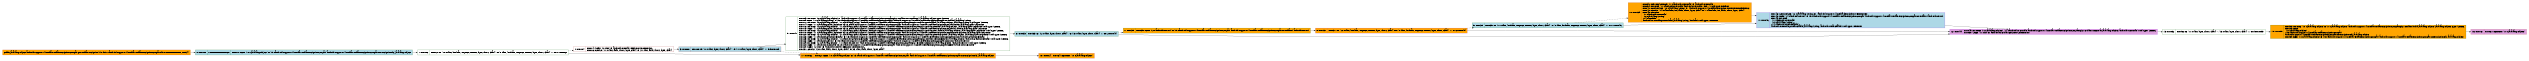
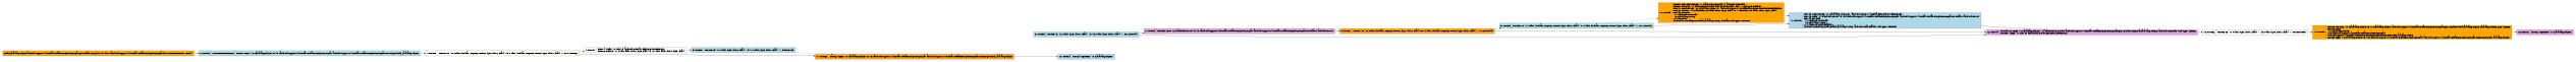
  digraph {
    rankdir=LR
    node [color=darkgreen fillcolor=orange shape=record style=filled]
    n1 [fillcolor=lightblue label="{0\:\ 0x0000|MTH_ENTER_BLOCK\l|0x0000: IGET  (r0 I:java.lang.Object) = (r5 I:android.support.v4.media.MediaDescriptionCompat) android.support.v4.media.MediaDescriptionCompat.mDescriptionObj java.lang.Object \l}"]
    n2 [fillcolor=white label="{1\:\ 0x0002|0x0002: IF  (r0 I:?[int, boolean, OBJECT, ARRAY, byte, short, char]) != (0 ?[int, boolean, OBJECT, ARRAY, byte, short, char])  \-\> B:17:0x0062 \l}"]
    n3 [color=brown fillcolor=white label="{2\:\ 0x0004|0x0004: SGET  (r0 I:int) =  android.os.Build.VERSION.SDK_INT int \l0x0006: CONST  (r1 I:?[int, float, short, byte, char]) = (21 ?[int, float, short, byte, char]) \l}"]
    n4 [color=purple label="{17\:\ 0x0062|0x0062: IGET  (r0 I:java.lang.Object) = (r5 I:android.support.v4.media.MediaDescriptionCompat) android.support.v4.media.MediaDescriptionCompat.mDescriptionObj java.lang.Object \l}"]
    n5 [color=brown fillcolor=lightblue label="{3\:\ 0x0008|0x0008: IF  (r0 I:?[int, byte, short, char]) \>= (r1 I:?[int, byte, short, char])  \-\> B:5:0x000b \l}"]
-   n6 [color=purple label="{18\:\ 0x0064|0x0064: RETURN  (r0 I:java.lang.Object) \l}"]
-   n7 [fillcolor=white label="{5\:\ 0x000b|0x000b: INVOKE  (r0 I:java.lang.Object) =  android.support.v4.media.MediaDescriptionCompatApi21.Builder.newInstance():java.lang.Object type: STATIC \l0x000f: IGET  (r1 I:java.lang.String) = (r5 I:android.support.v4.media.MediaDescriptionCompat) android.support.v4.media.MediaDescriptionCompat.mMediaId java.lang.String \l0x0011: INVOKE  (r0 I:java.lang.Object), (r1 I:java.lang.String) android.support.v4.media.MediaDescriptionCompatApi21.Builder.setMediaId(java.lang.Object, java.lang.String):void type: STATIC \l0x0014: IGET  (r1 I:java.lang.CharSequence) = (r5 I:android.support.v4.media.MediaDescriptionCompat) android.support.v4.media.MediaDescriptionCompat.mTitle java.lang.CharSequence \l0x0016: INVOKE  (r0 I:java.lang.Object), (r1 I:java.lang.CharSequence) android.support.v4.media.MediaDescriptionCompatApi21.Builder.setTitle(java.lang.Object, java.lang.CharSequence):void type: STATIC \l0x0019: IGET  (r1 I:java.lang.CharSequence) = (r5 I:android.support.v4.media.MediaDescriptionCompat) android.support.v4.media.MediaDescriptionCompat.mSubtitle java.lang.CharSequence \l0x001b: INVOKE  (r0 I:java.lang.Object), (r1 I:java.lang.CharSequence) android.support.v4.media.MediaDescriptionCompatApi21.Builder.setSubtitle(java.lang.Object, java.lang.CharSequence):void type: STATIC \l0x001e: IGET  (r1 I:java.lang.CharSequence) = (r5 I:android.support.v4.media.MediaDescriptionCompat) android.support.v4.media.MediaDescriptionCompat.mDescription java.lang.CharSequence \l0x0020: INVOKE  (r0 I:java.lang.Object), (r1 I:java.lang.CharSequence) android.support.v4.media.MediaDescriptionCompatApi21.Builder.setDescription(java.lang.Object, java.lang.CharSequence):void type: STATIC \l0x0023: IGET  (r1 I:android.graphics.Bitmap) = (r5 I:android.support.v4.media.MediaDescriptionCompat) android.support.v4.media.MediaDescriptionCompat.mIcon android.graphics.Bitmap \l0x0025: INVOKE  (r0 I:java.lang.Object), (r1 I:android.graphics.Bitmap) android.support.v4.media.MediaDescriptionCompatApi21.Builder.setIconBitmap(java.lang.Object, android.graphics.Bitmap):void type: STATIC \l0x0028: IGET  (r1 I:android.net.Uri) = (r5 I:android.support.v4.media.MediaDescriptionCompat) android.support.v4.media.MediaDescriptionCompat.mIconUri android.net.Uri \l0x002a: INVOKE  (r0 I:java.lang.Object), (r1 I:android.net.Uri) android.support.v4.media.MediaDescriptionCompatApi21.Builder.setIconUri(java.lang.Object, android.net.Uri):void type: STATIC \l0x002d: IGET  (r1 I:android.os.Bundle) = (r5 I:android.support.v4.media.MediaDescriptionCompat) android.support.v4.media.MediaDescriptionCompat.mExtras android.os.Bundle \l0x002f: SGET  (r2 I:int) =  android.os.Build.VERSION.SDK_INT int \l0x0031: CONST  (r3 I:?[int, float, short, byte, char]) = (23 ?[int, float, short, byte, char]) \l}"]
+   n6 [color=purple fillcolor=lightblue label="{18\:\ 0x0064|0x0064: RETURN  (r0 I:java.lang.Object) \l}"]
    n8 [fillcolor=lightblue label="{6\:\ 0x0033|0x0033: IF  (r2 I:?[int, byte, short, char]) \>= (r3 I:?[int, byte, short, char])  \-\> B:12:0x004d \l}"]
-   n9 [label="{7\:\ 0x0035|0x0035: IGET  (r2 I:android.net.Uri) = (r5 I:android.support.v4.media.MediaDescriptionCompat) android.support.v4.media.MediaDescriptionCompat.mMediaUri android.net.Uri \l}"]
+   n9 [fillcolor=plum label="{7\:\ 0x0035|0x0035: IGET  (r2 I:android.net.Uri) = (r5 I:android.support.v4.media.MediaDescriptionCompat) android.support.v4.media.MediaDescriptionCompat.mMediaUri android.net.Uri \l}"]
    n10 [color=purple fillcolor=plum label="{12\:\ 0x004d|0x004d: INVOKE  (r0 I:java.lang.Object), (r1 I:android.os.Bundle) android.support.v4.media.MediaDescriptionCompatApi21.Builder.setExtras(java.lang.Object, android.os.Bundle):void type: STATIC \l0x0050: SGET  (r1 I:int) =  android.os.Build.VERSION.SDK_INT int \l}"]
    n11 [color=purple label="{8\:\ 0x0037|0x0037: IF  (r2 I:?[int, boolean, OBJECT, ARRAY, byte, short, char]) == (0 ?[int, boolean, OBJECT, ARRAY, byte, short, char])  \-\> B:12:0x004d \l}"]
    n12 [fillcolor=white label="{13\:\ 0x0052|0x0052: IF  (r1 I:?[int, byte, short, char]) \< (r3 I:?[int, byte, short, char])  \-\> B:15:0x0059 \l}"]
    n13 [fillcolor=lightblue label="{9\:\ 0x0039|0x0039: IF  (r1 I:?[int, boolean, OBJECT, ARRAY, byte, short, char]) != (0 ?[int, boolean, OBJECT, ARRAY, byte, short, char])  \-\> B:11:0x0046 \l}"]
    n14 [color=brown label="{10\:\ 0x003b|0x003b: NEW_INSTANCE  (r1 I:android.os.Bundle) =  android.os.Bundle \l0x003d: INVOKE  (r1 I:android.os.Bundle) android.os.Bundle.\<init\>():void type: DIRECT \l0x0040: CONST_STR  (r2 I:java.lang.String) =  \"android.support.v4.media.description.NULL_BUNDLE_FLAG\" \l0x0042: CONST  (r4 I:?[boolean, int, float, short, byte, char]) = (1 ?[boolean, int, float, short, byte, char]) \l0x0043: INVOKE  \l  (r1 I:android.os.Bundle)\l  (r2 I:java.lang.String)\l  (r4 I:boolean)\l android.os.Bundle.putBoolean(java.lang.String, boolean):void type: VIRTUAL \l}"]
    n15 [color=purple fillcolor=lightblue label="{11\:\ 0x0046|0x0046: CONST_STR  (r2 I:java.lang.String) =  \"android.support.v4.media.description.MEDIA_URI\" \l0x0048: IGET  (r4 I:android.net.Uri) = (r5 I:android.support.v4.media.MediaDescriptionCompat) android.support.v4.media.MediaDescriptionCompat.mMediaUri android.net.Uri \l0x004a: INVOKE  \l  (r1 I:android.os.Bundle)\l  (r2 I:java.lang.String)\l  (r4 I:android.os.Parcelable)\l android.os.Bundle.putParcelable(java.lang.String, android.os.Parcelable):void type: VIRTUAL \l}"]
    n16 [label="{15\:\ 0x0059|0x0059: INVOKE  (r0 I:java.lang.Object) = (r0 I:java.lang.Object) android.support.v4.media.MediaDescriptionCompatApi21.Builder.build(java.lang.Object):java.lang.Object type: STATIC \l0x003d: IPUT  \l  (r0 I:java.lang.Object)\l  (r5 I:android.support.v4.media.MediaDescriptionCompat)\l android.support.v4.media.MediaDescriptionCompat.mDescriptionObj java.lang.Object \l0x005f: IGET  (r0 I:java.lang.Object) = (r5 I:android.support.v4.media.MediaDescriptionCompat) android.support.v4.media.MediaDescriptionCompat.mDescriptionObj java.lang.Object \l}"]
    n17 [color=brown fillcolor=plum label="{16\:\ 0x0061|0x0061: RETURN  (r0 I:java.lang.Object) \l}"]
    n18 [color=brown label="{public java.lang.Object android.support.v4.media.MediaDescriptionCompat.getMediaDescription((r5 'this' I:android.support.v4.media.MediaDescriptionCompat A[IMMUTABLE_TYPE, THIS])) }"]
    n1 -> n2
    n2 -> n3 [style=dashed]
    n2 -> n4
    n3 -> n5
    n4 -> n6
    n5 -> n4 [style=dashed]
-   n5 -> n7
-   n7 -> n8
    n8 -> n9 [style=dashed]
    n8 -> n10
    n9 -> n11
    n10 -> n12
    n11 -> n10
    n11 -> n13 [style=dashed]
    n12 -> n16
    n13 -> n14 [style=dashed]
    n13 -> n15
    n14 -> n15
    n15 -> n10
    n16 -> n17
    n18 -> n1
  }
